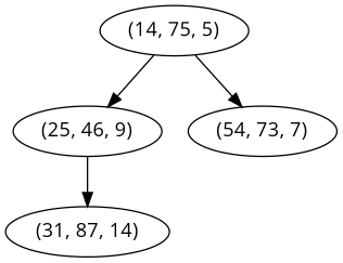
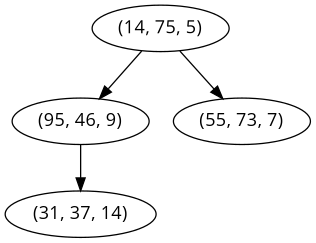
  digraph {
    fontname="Open Sans"
    node [fontname="Open Sans"]
    edge [fontname="Open Sans"]
    n1 [label="(14, 75, 5)"]
-   "(25, 46, 9)"
-   "(55, 73, 7)" [label="(54, 73, 7)"]
-   "(31, 37, 14)" [label="(31, 87, 14)"]
+   "(25, 46, 9)" [label="(95, 46, 9)"]
+   "(55, 73, 7)"
+   "(31, 37, 14)"
    n1 -> "(25, 46, 9)"
    n1 -> "(55, 73, 7)"
    "(25, 46, 9)" -> "(31, 37, 14)"
  }
